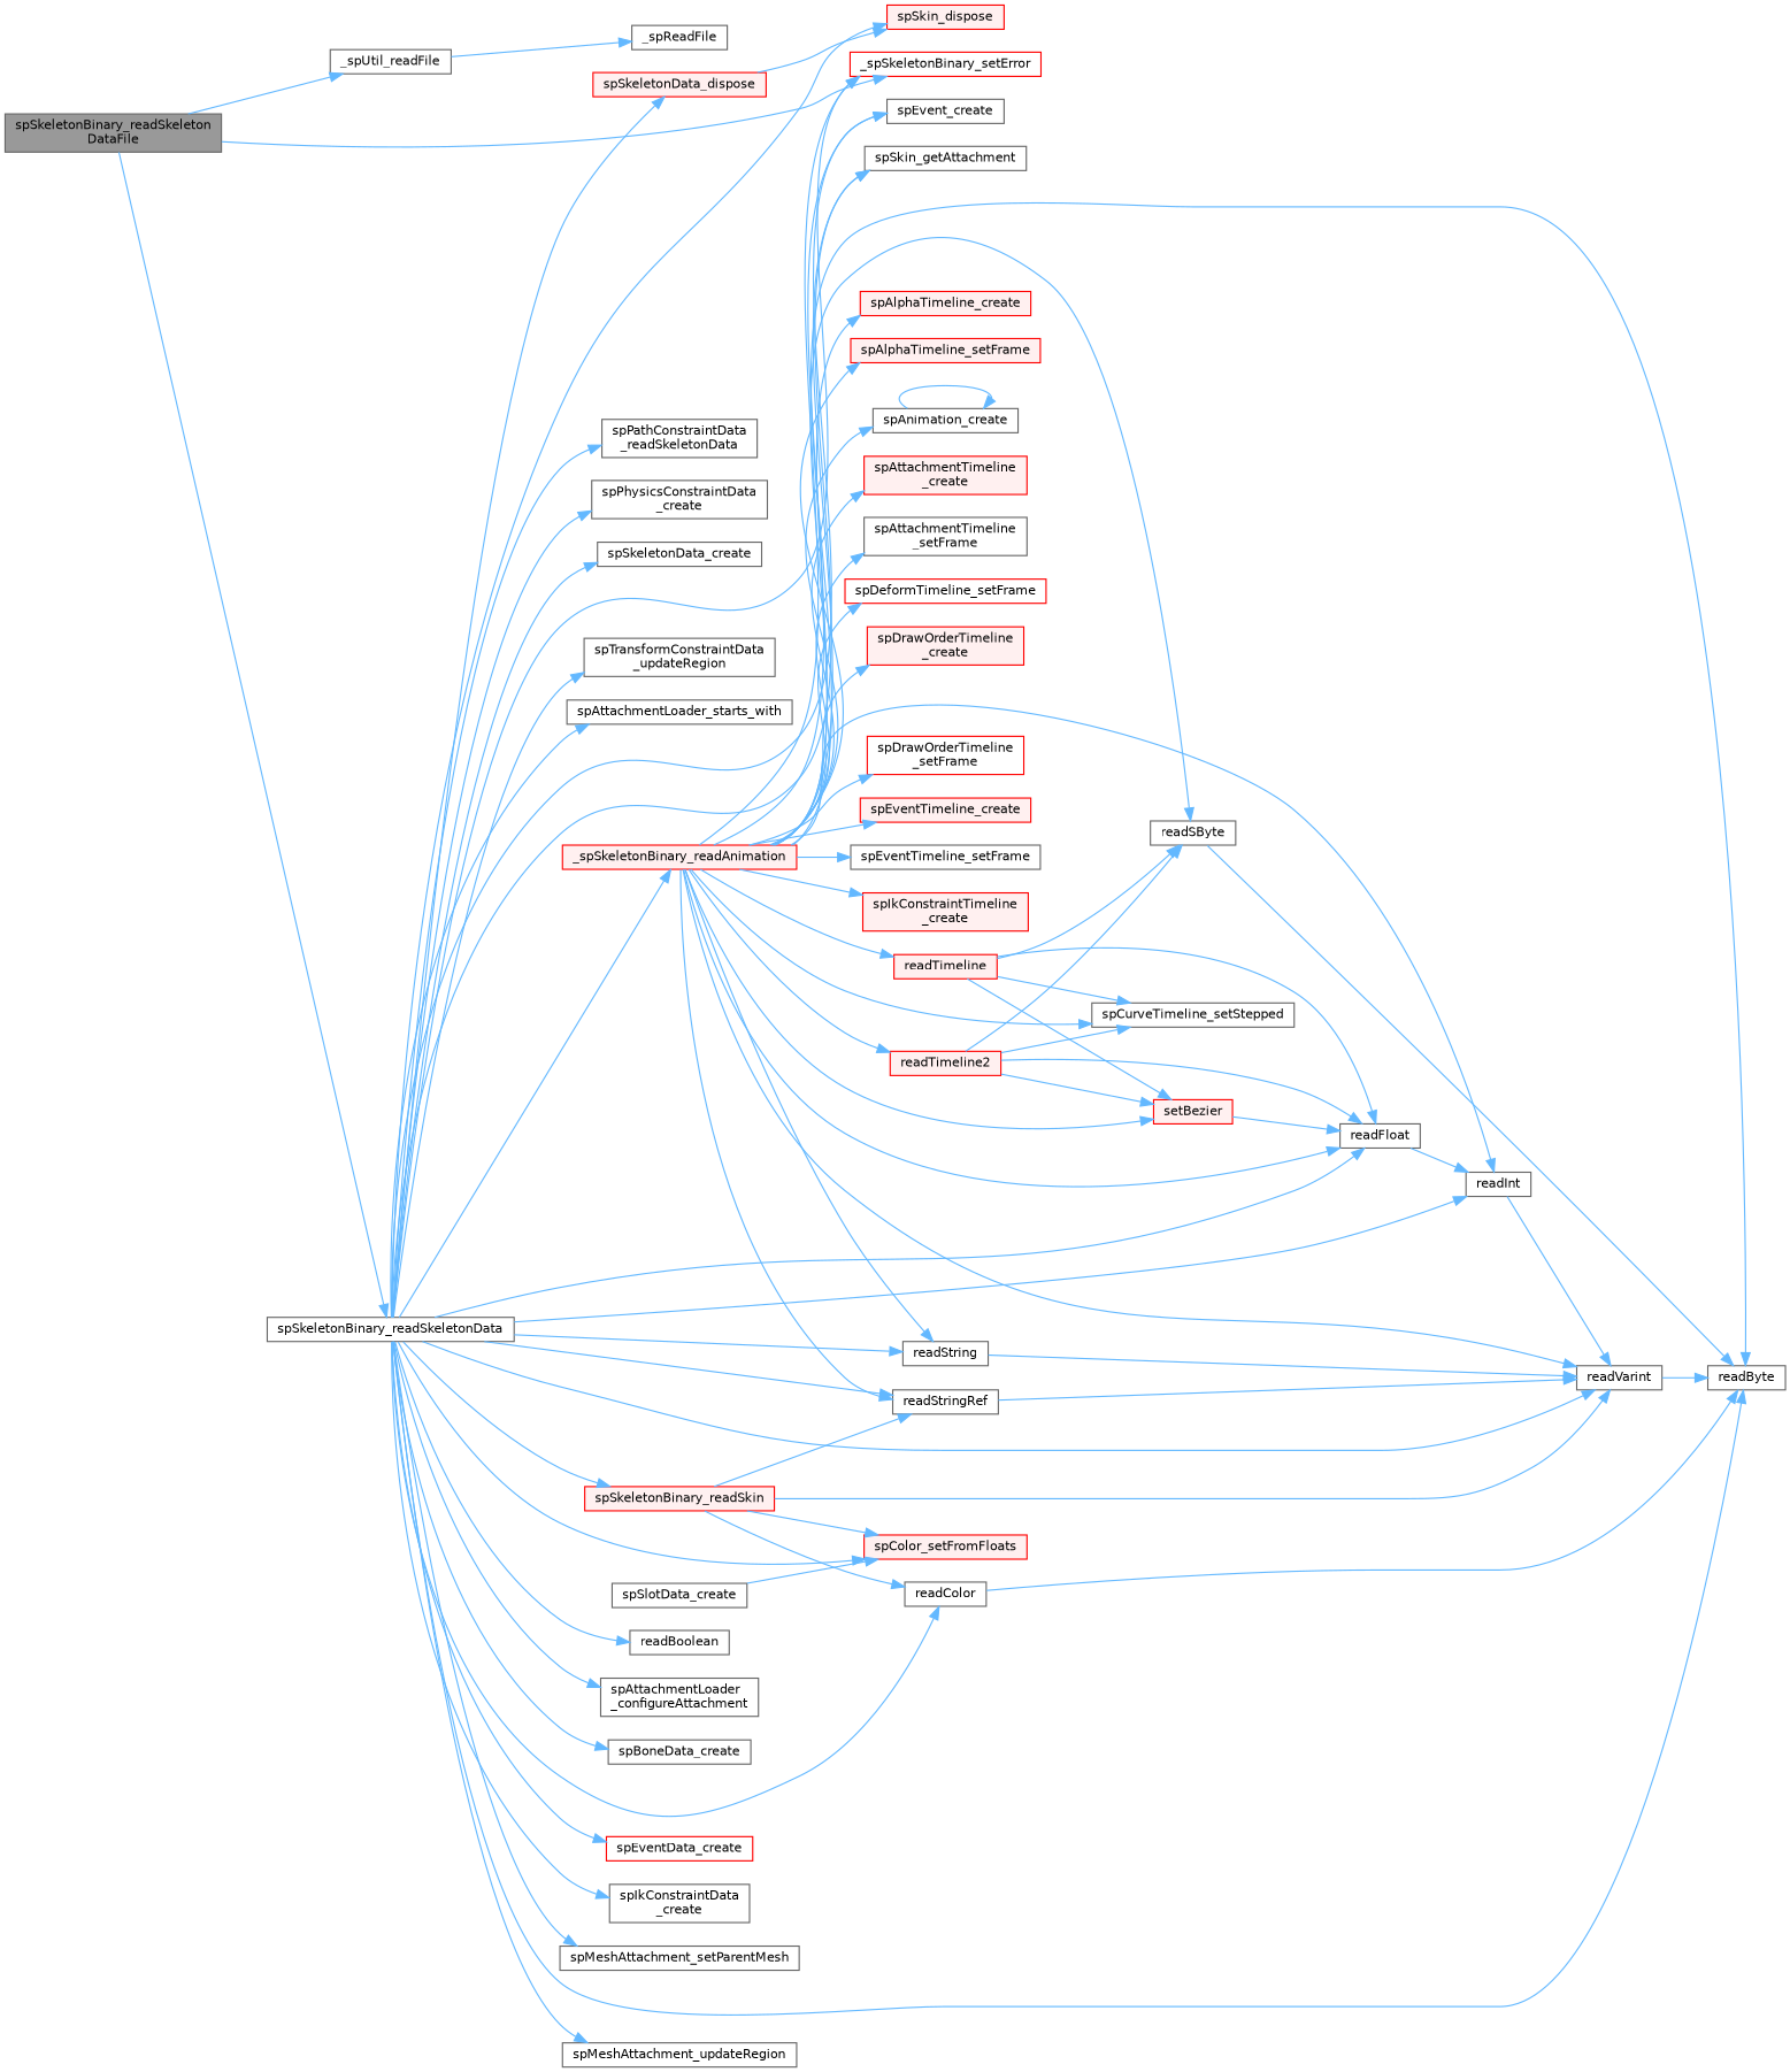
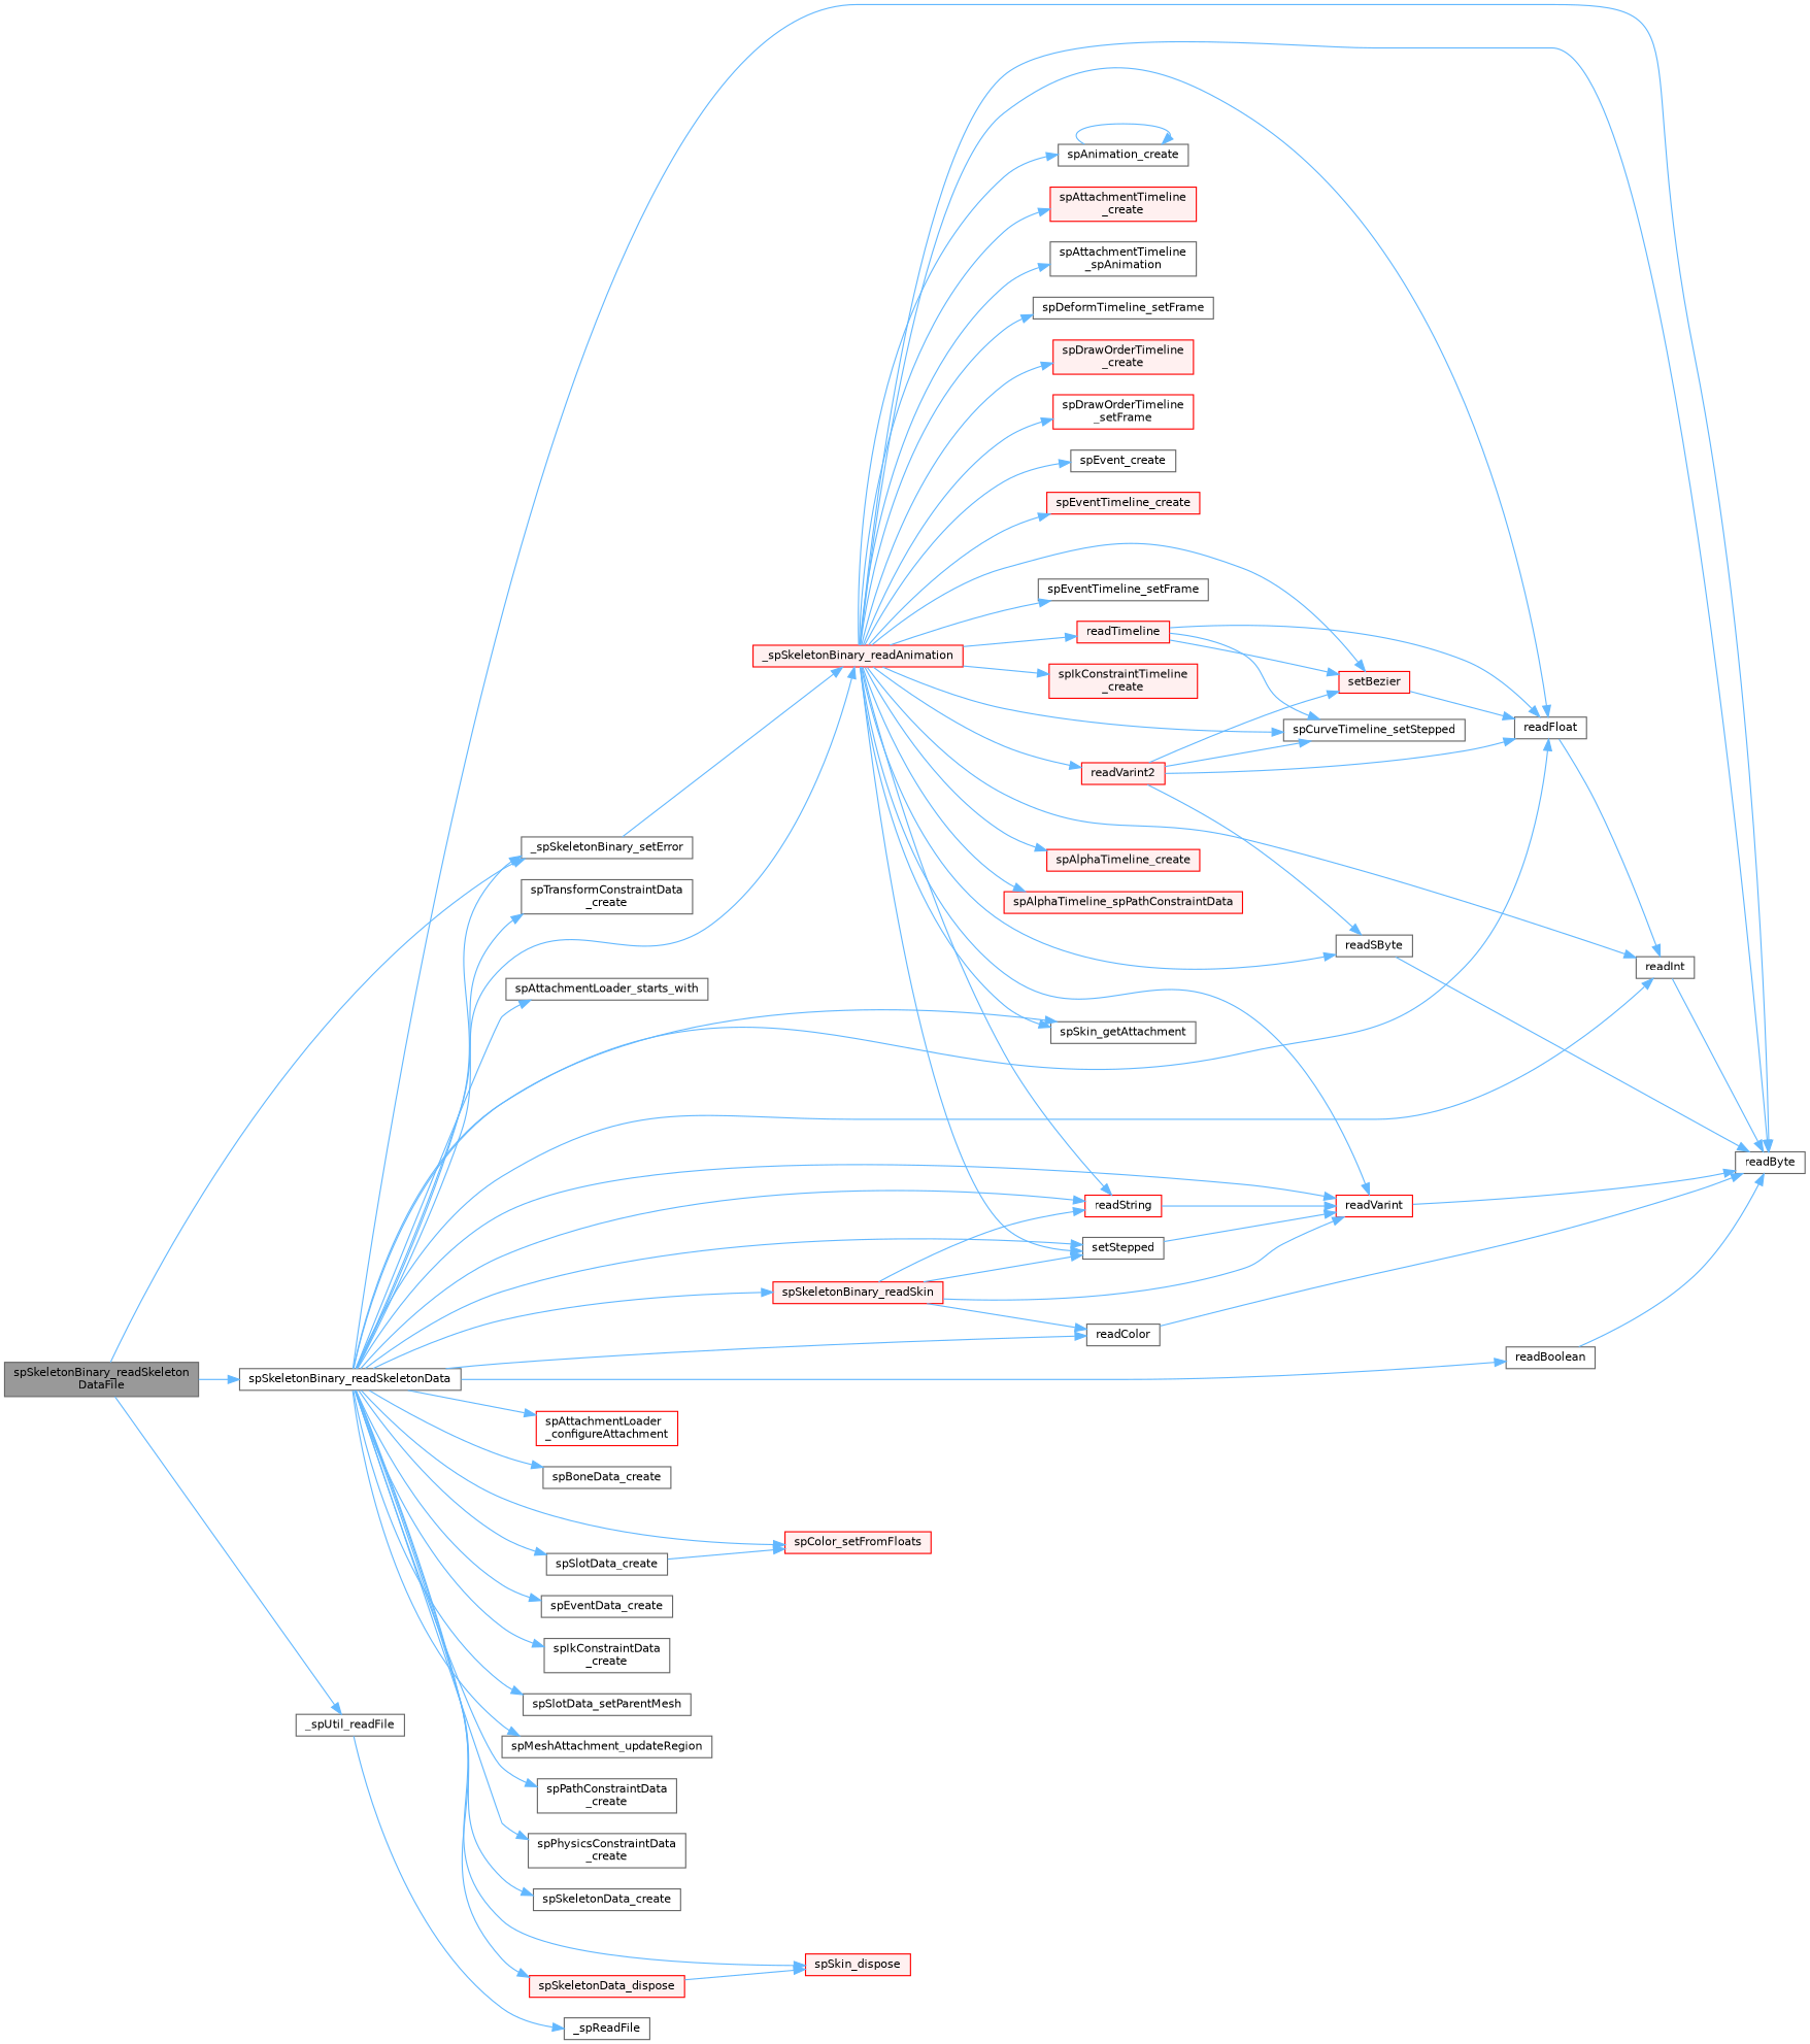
  digraph {
    rankdir=LR
    node [color=grey40 fillcolor=white fontname=Helvetica fontsize=10 shape=box style=filled]
    edge [color=steelblue1 fontname=Helvetica fontsize=10 labelfontname=Helvetica labelfontsize=10 style=solid]
    n1 [color=gray40 fillcolor=grey60 fontcolor=black height=0.2 label="spSkeletonBinary_readSkeleton\lDataFile" width=0.4]
-   n2 [color=red height=0.2 label=_spSkeletonBinary_setError width=0.4]
+   n2 [height=0.2 label=_spSkeletonBinary_setError width=0.4]
    n3 [height=0.2 label=_spUtil_readFile width=0.4]
    n4 [height=0.2 label=spSkeletonBinary_readSkeletonData width=0.4]
    n5 [height=0.2 label=_spReadFile width=0.4]
    n6 [color=red fillcolor="#FFF0F0" height=0.2 label=_spSkeletonBinary_readAnimation width=0.4]
    n7 [height=0.2 label=readByte width=0.4]
    n8 [height=0.2 label=readFloat width=0.4]
    n9 [height=0.2 label=readInt width=0.4]
-   n10 [height=0.2 label=readString width=0.4]
-   n11 [height=0.2 label=readVarint width=0.4]
-   n12 [height=0.2 label=readStringRef width=0.4]
+   n10 [color=red height=0.2 label=readString width=0.4]
+   n11 [color=red height=0.2 label=readVarint width=0.4]
+   n12 [height=0.2 label=setStepped width=0.4]
    n13 [height=0.2 label=spSkin_getAttachment width=0.4]
    n14 [height=0.2 label=readBoolean width=0.4]
    n15 [height=0.2 label=readColor width=0.4]
-   n16 [height=0.2 label="spAttachmentLoader\l_configureAttachment" width=0.4]
+   n16 [color=red height=0.2 label="spAttachmentLoader\l_configureAttachment" width=0.4]
    n17 [height=0.2 label=spBoneData_create width=0.4]
    n18 [color=red fillcolor="#FFF0F0" height=0.2 label=spColor_setFromFloats width=0.4]
-   n19 [color=red height=0.2 label=spEventData_create width=0.4]
+   n19 [height=0.2 label=spEventData_create width=0.4]
    n20 [height=0.2 label="spIkConstraintData\l_create" width=0.4]
-   n21 [height=0.2 label=spMeshAttachment_setParentMesh width=0.4]
+   n21 [height=0.2 label=spSlotData_setParentMesh width=0.4]
    n22 [height=0.2 label=spMeshAttachment_updateRegion width=0.4]
-   n23 [height=0.2 label="spPathConstraintData\l_readSkeletonData" width=0.4]
+   n23 [height=0.2 label="spPathConstraintData\l_create" width=0.4]
    n24 [height=0.2 label="spPhysicsConstraintData\l_create" width=0.4]
    n25 [color=red fillcolor="#FFF0F0" height=0.2 label=spSkeletonBinary_readSkin width=0.4]
    n26 [height=0.2 label=spSkeletonData_create width=0.4]
    n27 [color=red fillcolor="#FFF0F0" height=0.2 label=spSkeletonData_dispose width=0.4]
    n28 [color=red fillcolor="#FFF0F0" height=0.2 label=spSkin_dispose width=0.4]
    n29 [height=0.2 label=spSlotData_create width=0.4]
-   n30 [height=0.2 label="spTransformConstraintData\l_updateRegion" width=0.4]
+   n30 [height=0.2 label="spTransformConstraintData\l_create" width=0.4]
    n31 [height=0.2 label=spAttachmentLoader_starts_with width=0.4]
    n32 [height=0.2 label=readSByte width=0.4]
    n33 [color=red fillcolor="#FFF0F0" height=0.2 label=readTimeline width=0.4]
    n34 [color=red fillcolor="#FFF0F0" height=0.2 label=setBezier width=0.4]
    n35 [height=0.2 label=spCurveTimeline_setStepped width=0.4]
-   n36 [color=red fillcolor="#FFF0F0" height=0.2 label=readTimeline2 width=0.4]
+   n36 [color=red fillcolor="#FFF0F0" height=0.2 label=readVarint2 width=0.4]
    n37 [color=red fillcolor="#FFF0F0" height=0.2 label=spAlphaTimeline_create width=0.4]
-   n38 [color=red fillcolor="#FFF0F0" height=0.2 label=spAlphaTimeline_setFrame width=0.4]
+   n38 [color=red fillcolor="#FFF0F0" height=0.2 label=spAlphaTimeline_spPathConstraintData width=0.4]
    n39 [height=0.2 label=spAnimation_create width=0.4]
    n40 [color=red fillcolor="#FFF0F0" height=0.2 label="spAttachmentTimeline\l_create" width=0.4]
-   n41 [height=0.2 label="spAttachmentTimeline\l_setFrame" width=0.4]
-   n42 [color=red height=0.2 label=spDeformTimeline_setFrame width=0.4]
+   n41 [height=0.2 label="spAttachmentTimeline\l_spAnimation" width=0.4]
+   n42 [height=0.2 label=spDeformTimeline_setFrame width=0.4]
    n43 [color=red fillcolor="#FFF0F0" height=0.2 label="spDrawOrderTimeline\l_create" width=0.4]
    n44 [color=red height=0.2 label="spDrawOrderTimeline\l_setFrame" width=0.4]
    n45 [height=0.2 label=spEvent_create width=0.4]
    n46 [color=red fillcolor="#FFF0F0" height=0.2 label=spEventTimeline_create width=0.4]
    n47 [height=0.2 label=spEventTimeline_setFrame width=0.4]
    n48 [color=red fillcolor="#FFF0F0" height=0.2 label="spIkConstraintTimeline\l_create" width=0.4]
    n1 -> n2
    n1 -> n3
    n1 -> n4
    n3 -> n5
    n4 -> n2
    n4 -> n6
    n4 -> n7
    n4 -> n8
    n4 -> n9
    n4 -> n10
    n4 -> n11
    n4 -> n12
    n4 -> n13
    n4 -> n14
    n4 -> n15
    n4 -> n16
    n4 -> n17
    n4 -> n18
    n4 -> n19
    n4 -> n20
    n4 -> n21
    n4 -> n22
    n4 -> n23
    n4 -> n24
    n4 -> n25
    n4 -> n26
    n4 -> n27
    n4 -> n28
-   n4 -> n45
+   n4 -> n29
    n4 -> n30
    n4 -> n31
-   n6 -> n2
+   n2 -> n6
    n6 -> n7
    n6 -> n8
    n6 -> n9
    n6 -> n10
    n6 -> n11
    n6 -> n12
    n6 -> n13
    n6 -> n32
    n6 -> n33
    n6 -> n34
    n6 -> n35
    n6 -> n36
    n6 -> n37
    n6 -> n38
    n6 -> n39
    n6 -> n40
    n6 -> n41
    n6 -> n42
    n6 -> n43
    n6 -> n44
    n6 -> n45
    n6 -> n46
    n6 -> n47
    n6 -> n48
    n8 -> n9
-   n9 -> n11
+   n9 -> n7
    n10 -> n11
    n11 -> n7
    n12 -> n11
+   n14 -> n7
    n15 -> n7
-   n25 -> n18
+   n25 -> n10
    n25 -> n11
    n25 -> n12
    n25 -> n15
    n27 -> n28
    n29 -> n18
    n32 -> n7
    n33 -> n8
-   n33 -> n32
    n33 -> n34
    n33 -> n35
    n34 -> n8
    n36 -> n8
    n36 -> n32
    n36 -> n34
    n36 -> n35
    n39 -> n39
  }
